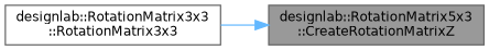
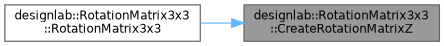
  digraph {
    rankdir=RL
    node [fontname=Helvetica fontsize=10 shape=box style=filled]
-   n1 [color=gray40 fillcolor=grey60 fontcolor=black height=0.2 label="designlab::RotationMatrix5x3\l::CreateRotationMatrixZ" width=0.4]
+   n1 [color=gray40 fillcolor=grey60 fontcolor=black height=0.2 label="designlab::RotationMatrix3x3\l::CreateRotationMatrixZ" width=0.4]
    n2 [color=grey40 fillcolor=white height=0.2 label="designlab::RotationMatrix3x3\l::RotationMatrix3x3" width=0.4]
    n1 -> n2 [color=steelblue1 dir=back fontname=Helvetica fontsize=10 labelfontname=Helvetica labelfontsize=10 style=solid]
  }
